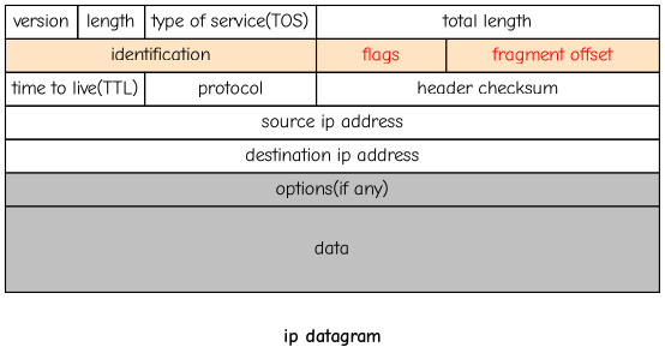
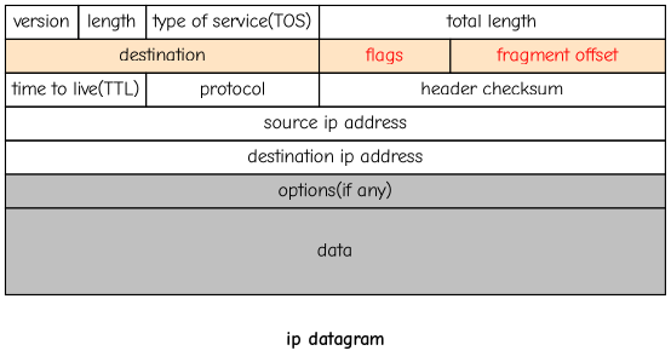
  digraph {
    label=<<B>ip datagram</B>>
    rankdir=LR
    fontname="Comic Neue"
-   n1 [height=0 label=<     <table title="ip datagram" border="0" cellborder="1" cellspacing="0" cellpadding="4">         <tr>             <td colspan="4">version</td>             <td colspan="4">length</td>             <td colspan="8">type of service(TOS)</td>             <td colspan="16" width="256">total length</td>         </tr>         <tr>             <td colspan="16" bgcolor="bisque">identification</td>             <td colspan="3"  bgcolor="bisque"><FONT color="red">flags</FONT></td>             <td colspan="13" bgcolor="bisque"><FONT color="red">fragment offset</FONT></td>         </tr>         <tr>             <td colspan="8">time to live(TTL)</td>             <td colspan="8">protocol</td>             <td colspan="16">header checksum</td>         </tr>         <tr>             <td colspan="32">source ip address</td>         </tr>         <tr>             <td colspan="32">destination ip address</td>         </tr>         <tr>             <td colspan="32" bgcolor="grey">options(if any)</td>         </tr>         <tr>             <td colspan="32" rowspan="3" height="64" bgcolor="grey">data</td>         </tr>      </table> > margin=0 shape=none width=0 fontname="Comic Neue"]
+   n1 [height=0 label=<     <table title="ip datagram" border="0" cellborder="1" cellspacing="0" cellpadding="4">         <tr>             <td colspan="4">version</td>             <td colspan="4">length</td>             <td colspan="8">type of service(TOS)</td>             <td colspan="16" width="256">total length</td>         </tr>         <tr>             <td colspan="16" bgcolor="bisque">destination</td>             <td colspan="3"  bgcolor="bisque"><FONT color="red">flags</FONT></td>             <td colspan="13" bgcolor="bisque"><FONT color="red">fragment offset</FONT></td>         </tr>         <tr>             <td colspan="8">time to live(TTL)</td>             <td colspan="8">protocol</td>             <td colspan="16">header checksum</td>         </tr>         <tr>             <td colspan="32">source ip address</td>         </tr>         <tr>             <td colspan="32">destination ip address</td>         </tr>         <tr>             <td colspan="32" bgcolor="grey">options(if any)</td>         </tr>         <tr>             <td colspan="32" rowspan="3" height="64" bgcolor="grey">data</td>         </tr>      </table> > margin=0 shape=none width=0 fontname="Comic Neue"]
  }
